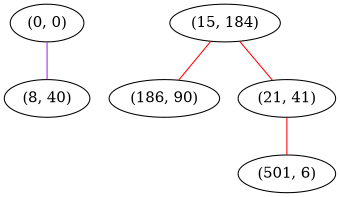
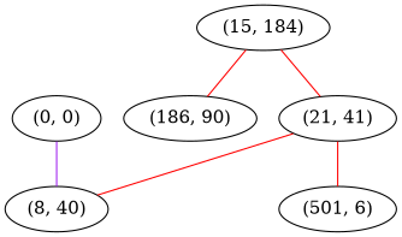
  graph {
    edge [color=red weight=1]
    "(0, 0)"
    "(8, 40)"
    "(15, 184)"
    "(186, 90)"
    "(21, 41)"
    n6 [label="(501, 6)"]
    "(0, 0)" -- "(8, 40)" [color=purple weight=4]
    "(15, 184)" -- "(186, 90)"
    "(15, 184)" -- "(21, 41)"
+   "(21, 41)" -- "(8, 40)"
    "(21, 41)" -- n6
  }
